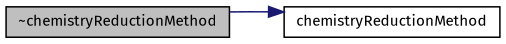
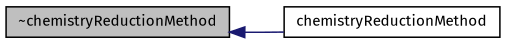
  digraph {
    rankdir=LR
    fontname="Fira Sans"
    node [color=black fontname="Fira Sans" fontsize=10 shape=record]
    n1 [fillcolor=grey75 fontcolor=black height=0.2 label="~chemistryReductionMethod" style=filled width=0.4]
    n2 [height=0.2 label=chemistryReductionMethod width=0.4]
-   n2 -> n1 [color=midnightblue dir=back fontname="Fira Sans" fontsize=10 labelfontname=Helvetica labelfontsize=10 style=solid]
+   n1 -> n2 [color=midnightblue dir=back fontname="Fira Sans" fontsize=10 labelfontname=Helvetica labelfontsize=10 style=solid]
  }
